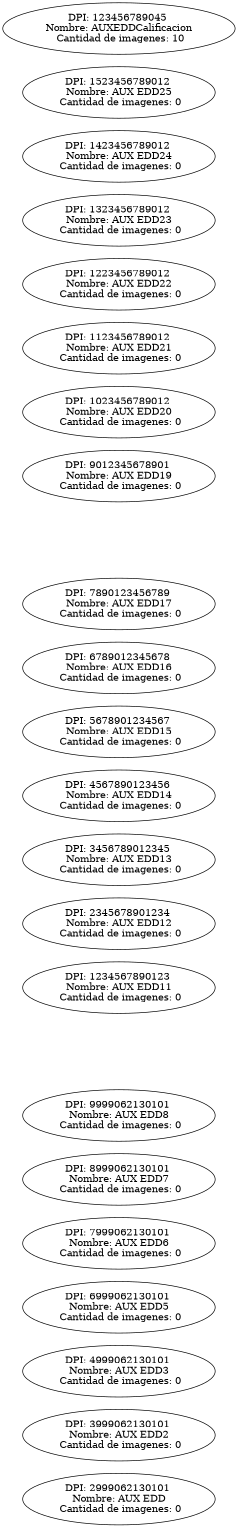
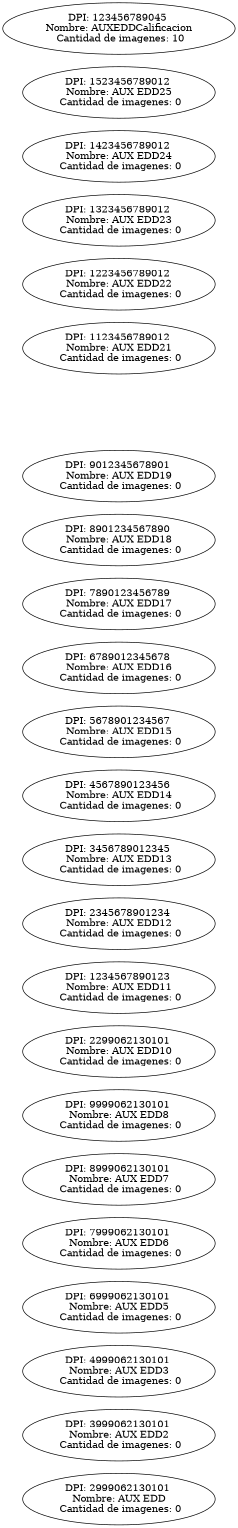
  digraph {
    rankdir=LR
    n1 [label="DPI: 2999062130101 \n Nombre: AUX EDD \n Cantidad de imagenes: 0"]
    n2 [label="DPI: 3999062130101 \n Nombre: AUX EDD2 \n Cantidad de imagenes: 0"]
    n3 [label="DPI: 4999062130101 \n Nombre: AUX EDD3 \n Cantidad de imagenes: 0"]
    n4 [label="DPI: 6999062130101 \n Nombre: AUX EDD5 \n Cantidad de imagenes: 0"]
    n5 [label="DPI: 7999062130101 \n Nombre: AUX EDD6 \n Cantidad de imagenes: 0"]
    n6 [label="DPI: 8999062130101 \n Nombre: AUX EDD7 \n Cantidad de imagenes: 0"]
    n7 [label="DPI: 9999062130101 \n Nombre: AUX EDD8 \n Cantidad de imagenes: 0"]
+   n8 [label="DPI: 2299062130101 \n Nombre: AUX EDD10 \n Cantidad de imagenes: 0"]
    n9 [label="DPI: 1234567890123 \n Nombre: AUX EDD11 \n Cantidad de imagenes: 0"]
    n10 [label="DPI: 2345678901234 \n Nombre: AUX EDD12 \n Cantidad de imagenes: 0"]
    n11 [label="DPI: 3456789012345 \n Nombre: AUX EDD13 \n Cantidad de imagenes: 0"]
    n12 [label="DPI: 4567890123456 \n Nombre: AUX EDD14 \n Cantidad de imagenes: 0"]
    n13 [label="DPI: 5678901234567 \n Nombre: AUX EDD15 \n Cantidad de imagenes: 0"]
    n14 [label="DPI: 6789012345678 \n Nombre: AUX EDD16 \n Cantidad de imagenes: 0"]
    n15 [label="DPI: 7890123456789 \n Nombre: AUX EDD17 \n Cantidad de imagenes: 0"]
+   n16 [label="DPI: 8901234567890 \n Nombre: AUX EDD18 \n Cantidad de imagenes: 0"]
    n17 [label="DPI: 9012345678901 \n Nombre: AUX EDD19 \n Cantidad de imagenes: 0"]
-   n18 [label="DPI: 1023456789012 \n Nombre: AUX EDD20 \n Cantidad de imagenes: 0"]
    n19 [label="DPI: 1123456789012 \n Nombre: AUX EDD21 \n Cantidad de imagenes: 0"]
    n20 [label="DPI: 1223456789012 \n Nombre: AUX EDD22 \n Cantidad de imagenes: 0"]
    n21 [label="DPI: 1323456789012 \n Nombre: AUX EDD23 \n Cantidad de imagenes: 0"]
    n22 [label="DPI: 1423456789012 \n Nombre: AUX EDD24 \n Cantidad de imagenes: 0"]
    n23 [label="DPI: 1523456789012 \n Nombre: AUX EDD25 \n Cantidad de imagenes: 0"]
    n24 [label="DPI: 123456789045 \n Nombre: AUXEDDCalificacion \n Cantidad de imagenes: 10"]
  }
